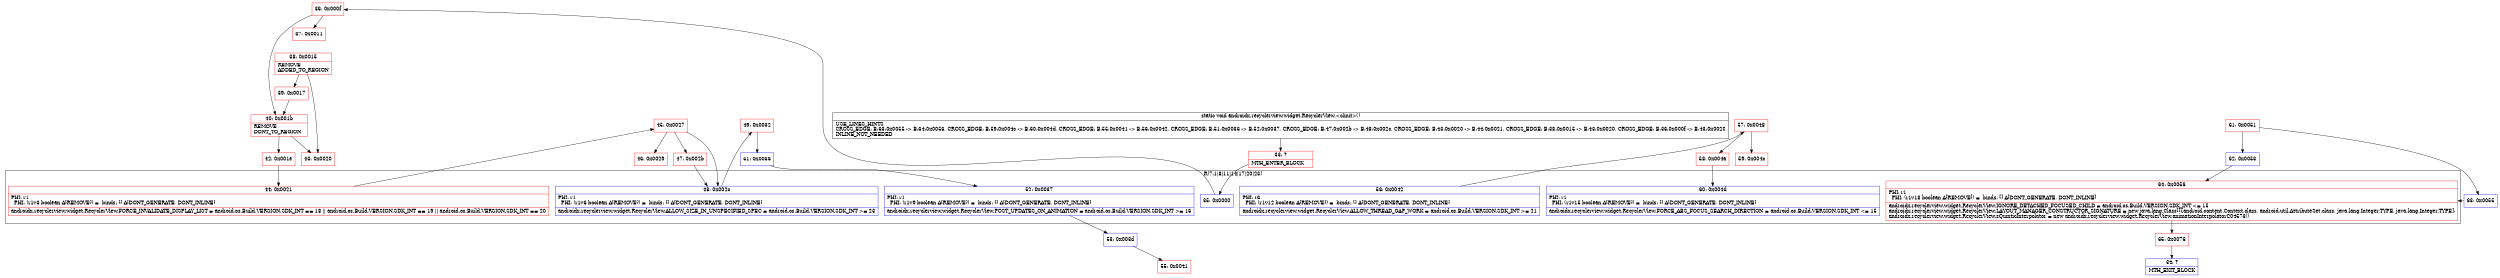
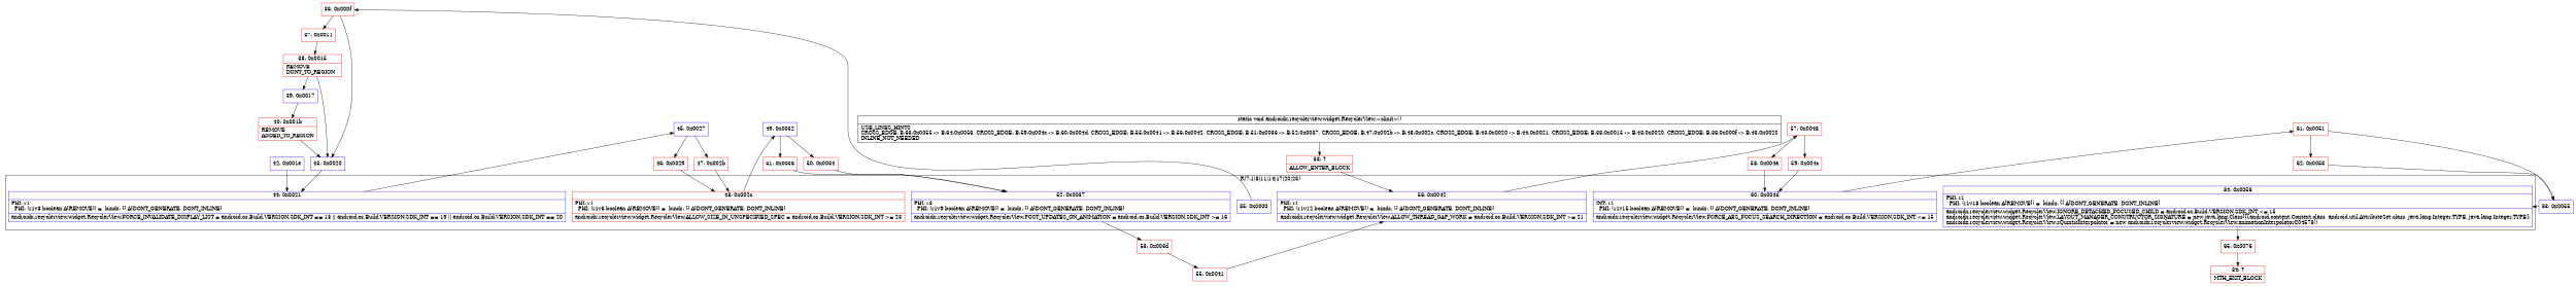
  digraph {
    node [color=red shape=record]
    n1 [color=blue label="{35\:\ 0x0000}"]
-   n2 [label="{44\:\ 0x0021|PHI: r1 \l  PHI: (r1v3 boolean A[REMOVE]) =  binds: [] A[DONT_GENERATE, DONT_INLINE]\l|androidx.recyclerview.widget.RecyclerView.FORCE_INVALIDATE_DISPLAY_LIST = android.os.Build.VERSION.SDK_INT == 18 \|\| android.os.Build.VERSION.SDK_INT == 19 \|\| android.os.Build.VERSION.SDK_INT == 20\l}"]
-   n3 [color=blue label="{48\:\ 0x002c|PHI: r1 \l  PHI: (r1v6 boolean A[REMOVE]) =  binds: [] A[DONT_GENERATE, DONT_INLINE]\l|androidx.recyclerview.widget.RecyclerView.ALLOW_SIZE_IN_UNSPECIFIED_SPEC = android.os.Build.VERSION.SDK_INT \>= 23\l}"]
-   n4 [color=blue label="{52\:\ 0x0037|PHI: r1 \l  PHI: (r1v9 boolean A[REMOVE]) =  binds: [] A[DONT_GENERATE, DONT_INLINE]\l|androidx.recyclerview.widget.RecyclerView.POST_UPDATES_ON_ANIMATION = android.os.Build.VERSION.SDK_INT \>= 16\l}"]
-   n5 [color=blue label="{56\:\ 0x0042|PHI: r6 \l  PHI: (r1v12 boolean A[REMOVE]) =  binds: [] A[DONT_GENERATE, DONT_INLINE]\l|androidx.recyclerview.widget.RecyclerView.ALLOW_THREAD_GAP_WORK = android.os.Build.VERSION.SDK_INT \>= 21\l}"]
-   n6 [color=blue label="{60\:\ 0x004d|PHI: r1 \l  PHI: (r1v15 boolean A[REMOVE]) =  binds: [] A[DONT_GENERATE, DONT_INLINE]\l|androidx.recyclerview.widget.RecyclerView.FORCE_ABS_FOCUS_SEARCH_DIRECTION = android.os.Build.VERSION.SDK_INT \<= 15\l}"]
-   n7 [label="{64\:\ 0x0056|PHI: r1 \l  PHI: (r1v18 boolean A[REMOVE]) =  binds: [] A[DONT_GENERATE, DONT_INLINE]\l|androidx.recyclerview.widget.RecyclerView.IGNORE_DETACHED_FOCUSED_CHILD = android.os.Build.VERSION.SDK_INT \<= 15\landroidx.recyclerview.widget.RecyclerView.LAYOUT_MANAGER_CONSTRUCTOR_SIGNATURE = new java.lang.Class[]\{android.content.Context.class, android.util.AttributeSet.class, java.lang.Integer.TYPE, java.lang.Integer.TYPE\}\landroidx.recyclerview.widget.RecyclerView.sQuinticInterpolator = new androidx.recyclerview.widget.RecyclerView.animationInterpolatorC04573()\l}"]
+   n2 [color=blue label="{44\:\ 0x0021|PHI: r1 \l  PHI: (r1v3 boolean A[REMOVE]) =  binds: [] A[DONT_GENERATE, DONT_INLINE]\l|androidx.recyclerview.widget.RecyclerView.FORCE_INVALIDATE_DISPLAY_LIST = android.os.Build.VERSION.SDK_INT == 18 \|\| android.os.Build.VERSION.SDK_INT == 19 \|\| android.os.Build.VERSION.SDK_INT == 20\l}"]
+   n3 [label="{48\:\ 0x002c|PHI: r1 \l  PHI: (r1v6 boolean A[REMOVE]) =  binds: [] A[DONT_GENERATE, DONT_INLINE]\l|androidx.recyclerview.widget.RecyclerView.ALLOW_SIZE_IN_UNSPECIFIED_SPEC = android.os.Build.VERSION.SDK_INT \>= 23\l}"]
+   n4 [color=blue label="{52\:\ 0x0037|PHI: r3 \l  PHI: (r1v9 boolean A[REMOVE]) =  binds: [] A[DONT_GENERATE, DONT_INLINE]\l|androidx.recyclerview.widget.RecyclerView.POST_UPDATES_ON_ANIMATION = android.os.Build.VERSION.SDK_INT \>= 16\l}"]
+   n5 [color=blue label="{56\:\ 0x0042|PHI: r1 \l  PHI: (r1v12 boolean A[REMOVE]) =  binds: [] A[DONT_GENERATE, DONT_INLINE]\l|androidx.recyclerview.widget.RecyclerView.ALLOW_THREAD_GAP_WORK = android.os.Build.VERSION.SDK_INT \>= 21\l}"]
+   n6 [color=blue label="{60\:\ 0x004d|INT: r1 \l  PHI: (r1v15 boolean A[REMOVE]) =  binds: [] A[DONT_GENERATE, DONT_INLINE]\l|androidx.recyclerview.widget.RecyclerView.FORCE_ABS_FOCUS_SEARCH_DIRECTION = android.os.Build.VERSION.SDK_INT \<= 15\l}"]
+   n7 [color=blue label="{64\:\ 0x0056|PHI: r1 \l  PHI: (r1v18 boolean A[REMOVE]) =  binds: [] A[DONT_GENERATE, DONT_INLINE]\l|androidx.recyclerview.widget.RecyclerView.IGNORE_DETACHED_FOCUSED_CHILD = android.os.Build.VERSION.SDK_INT \<= 15\landroidx.recyclerview.widget.RecyclerView.LAYOUT_MANAGER_CONSTRUCTOR_SIGNATURE = new java.lang.Class[]\{android.content.Context.class, android.util.AttributeSet.class, java.lang.Integer.TYPE, java.lang.Integer.TYPE\}\landroidx.recyclerview.widget.RecyclerView.sQuinticInterpolator = new androidx.recyclerview.widget.RecyclerView.animationInterpolatorC04573()\l}"]
    n8 [label="{36\:\ 0x000f}"]
-   n9 [label="{45\:\ 0x0027}"]
-   n10 [label="{49\:\ 0x0032}"]
-   n11 [color=blue label="{53\:\ 0x003d}"]
+   n9 [color=blue label="{45\:\ 0x0027}"]
+   n10 [color=blue label="{49\:\ 0x0032}"]
+   n11 [label="{53\:\ 0x003d}"]
    n12 [label="{57\:\ 0x0048}"]
    n13 [label="{61\:\ 0x0051}"]
    n14 [label="{65\:\ 0x0076}"]
    n15 [label="{37\:\ 0x0011}"]
-   n16 [label="{43\:\ 0x0020}"]
+   n16 [color=blue label="{43\:\ 0x0020}"]
    n17 [label="{46\:\ 0x0029}"]
    n18 [label="{47\:\ 0x002b}"]
-   n20 [color=blue label="{51\:\ 0x0036}"]
+   n19 [label="{50\:\ 0x0034}"]
+   n20 [label="{51\:\ 0x0036}"]
    n21 [label="{55\:\ 0x0041}"]
    n22 [label="{58\:\ 0x004a}"]
    n23 [label="{59\:\ 0x004c}"]
-   n24 [color=blue label="{62\:\ 0x0053}"]
+   n24 [label="{62\:\ 0x0053}"]
    n25 [color=blue label="{63\:\ 0x0055}"]
-   n26 [color=blue label="{34\:\ ?|MTH_EXIT_BLOCK\l}"]
-   n27 [label="{33\:\ ?|MTH_ENTER_BLOCK\l}"]
-   n28 [label="{38\:\ 0x0015|REMOVE\lADDED_TO_REGION\l}"]
-   n29 [label="{39\:\ 0x0017}"]
-   n30 [label="{40\:\ 0x001b|REMOVE\lDONT_TO_REGION\l}"]
-   n31 [label="{42\:\ 0x001e}"]
+   n26 [label="{34\:\ ?|MTH_EXIT_BLOCK\l}"]
+   n27 [label="{33\:\ ?|ALLOW_ENTER_BLOCK\l}"]
+   n28 [label="{38\:\ 0x0015|REMOVE\lDONT_TO_REGION\l}"]
+   n29 [color=blue label="{39\:\ 0x0017}"]
+   n30 [label="{40\:\ 0x001b|REMOVE\lADDED_TO_REGION\l}"]
+   n31 [color=blue label="{42\:\ 0x001e}"]
    n32 [label="{static void androidx.recyclerview.widget.RecyclerView.\<clinit\>()  | USE_LINES_HINTS\lCROSS_EDGE: B:63:0x0055 \-\> B:64:0x0056, CROSS_EDGE: B:59:0x004c \-\> B:60:0x004d, CROSS_EDGE: B:55:0x0041 \-\> B:56:0x0042, CROSS_EDGE: B:51:0x0036 \-\> B:52:0x0037, CROSS_EDGE: B:47:0x002b \-\> B:48:0x002c, CROSS_EDGE: B:43:0x0020 \-\> B:44:0x0021, CROSS_EDGE: B:38:0x0015 \-\> B:43:0x0020, CROSS_EDGE: B:36:0x000f \-\> B:43:0x0020\lINLINE_NOT_NEEDED\l}" color=""]
    subgraph cluster_1 {
      label="R(7:1|8|11|14|17|20|23)"
      n1
      n2
      n3
      n4
      n5
      n6
      n7
    }
    n1 -> n8
    n2 -> n9
    n3 -> n10
    n4 -> n11
    n5 -> n12
+   n6 -> n13
    n7 -> n14
    n8 -> n15
-   n8 -> n30
+   n8 -> n16
    n9 -> n17
    n9 -> n18
+   n10 -> n19
    n10 -> n20
    n11 -> n21
    n12 -> n22
    n12 -> n23
    n13 -> n24
    n13 -> n25
    n14 -> n26
-   n9 -> n3
+   n15 -> n28
+   n16 -> n2
+   n17 -> n3
    n18 -> n3
+   n19 -> n4
    n20 -> n4
+   n21 -> n5
    n22 -> n6
-   n24 -> n7
+   n23 -> n6
+   n24 -> n25
    n25 -> n7
-   n27 -> n1
+   n27 -> n5
    n28 -> n16
    n28 -> n29
    n29 -> n30
    n30 -> n16
-   n30 -> n31
    n31 -> n2
    n32 -> n27
  }
